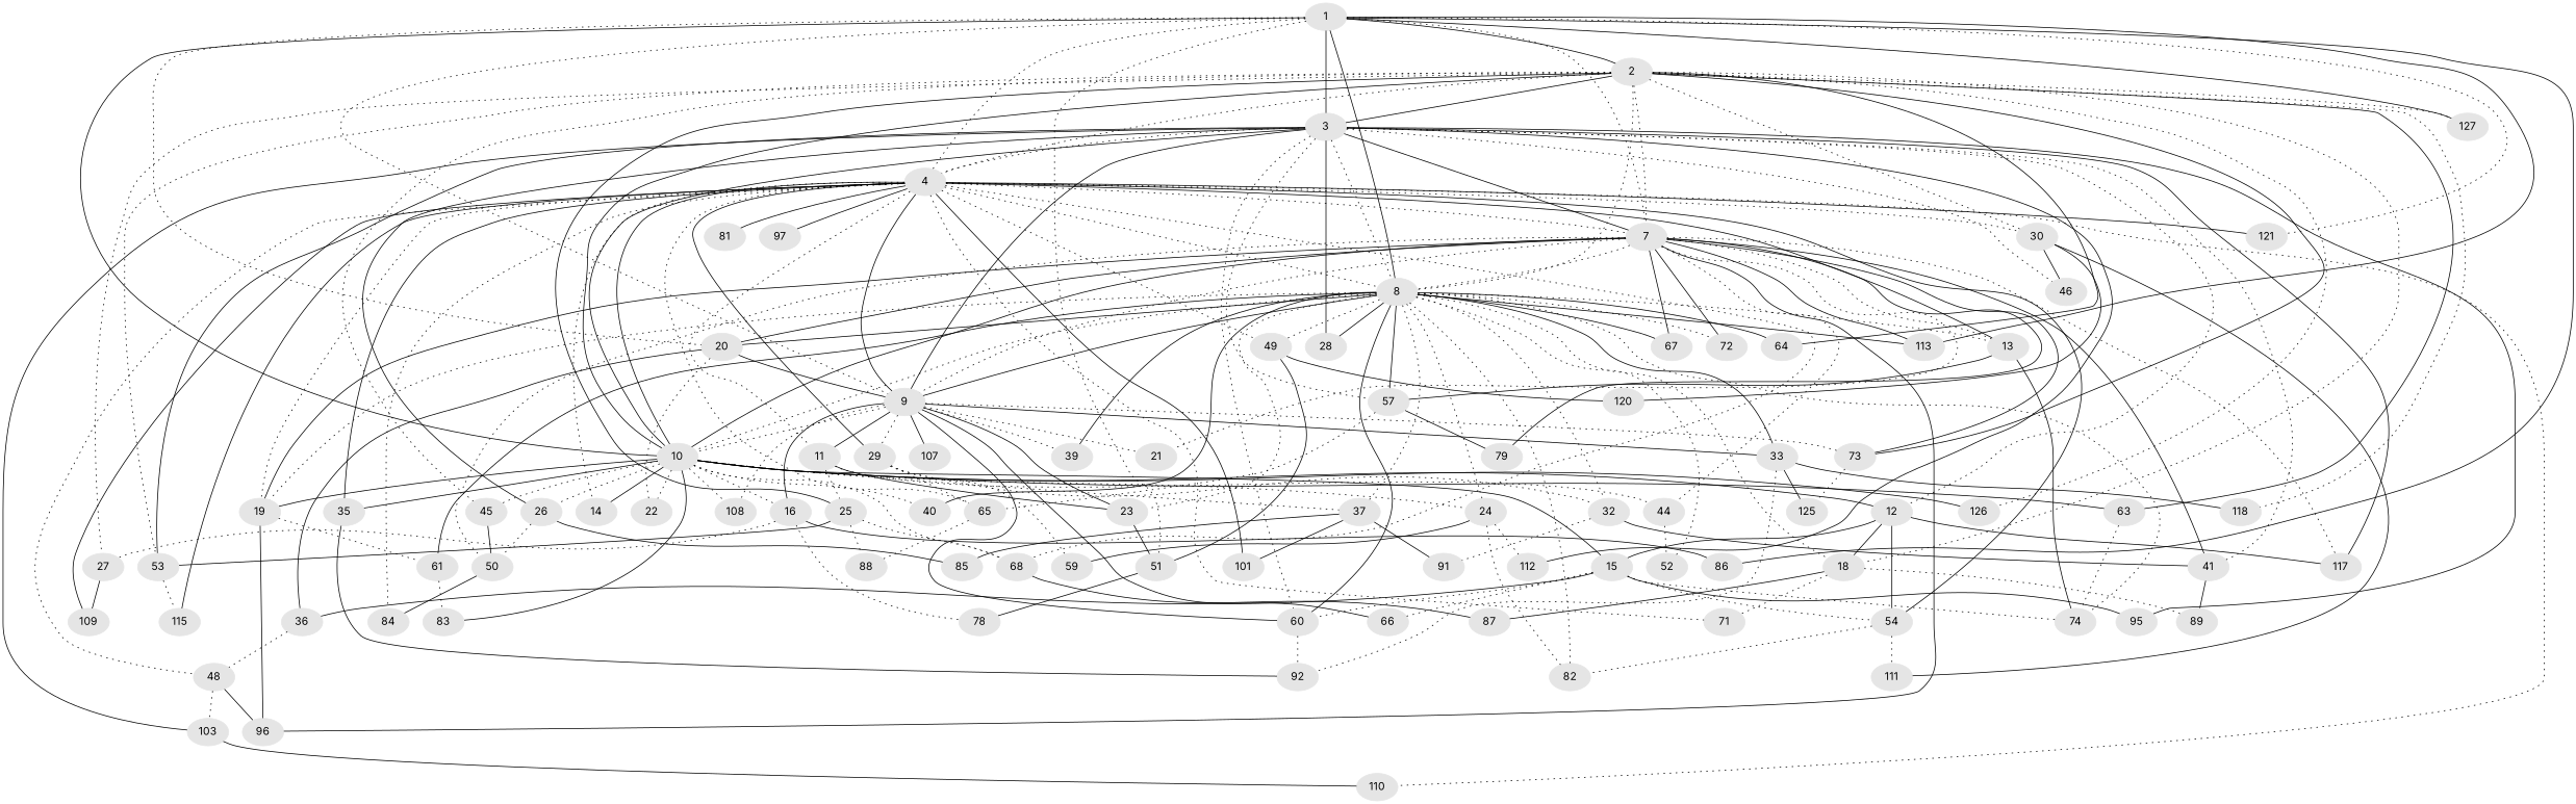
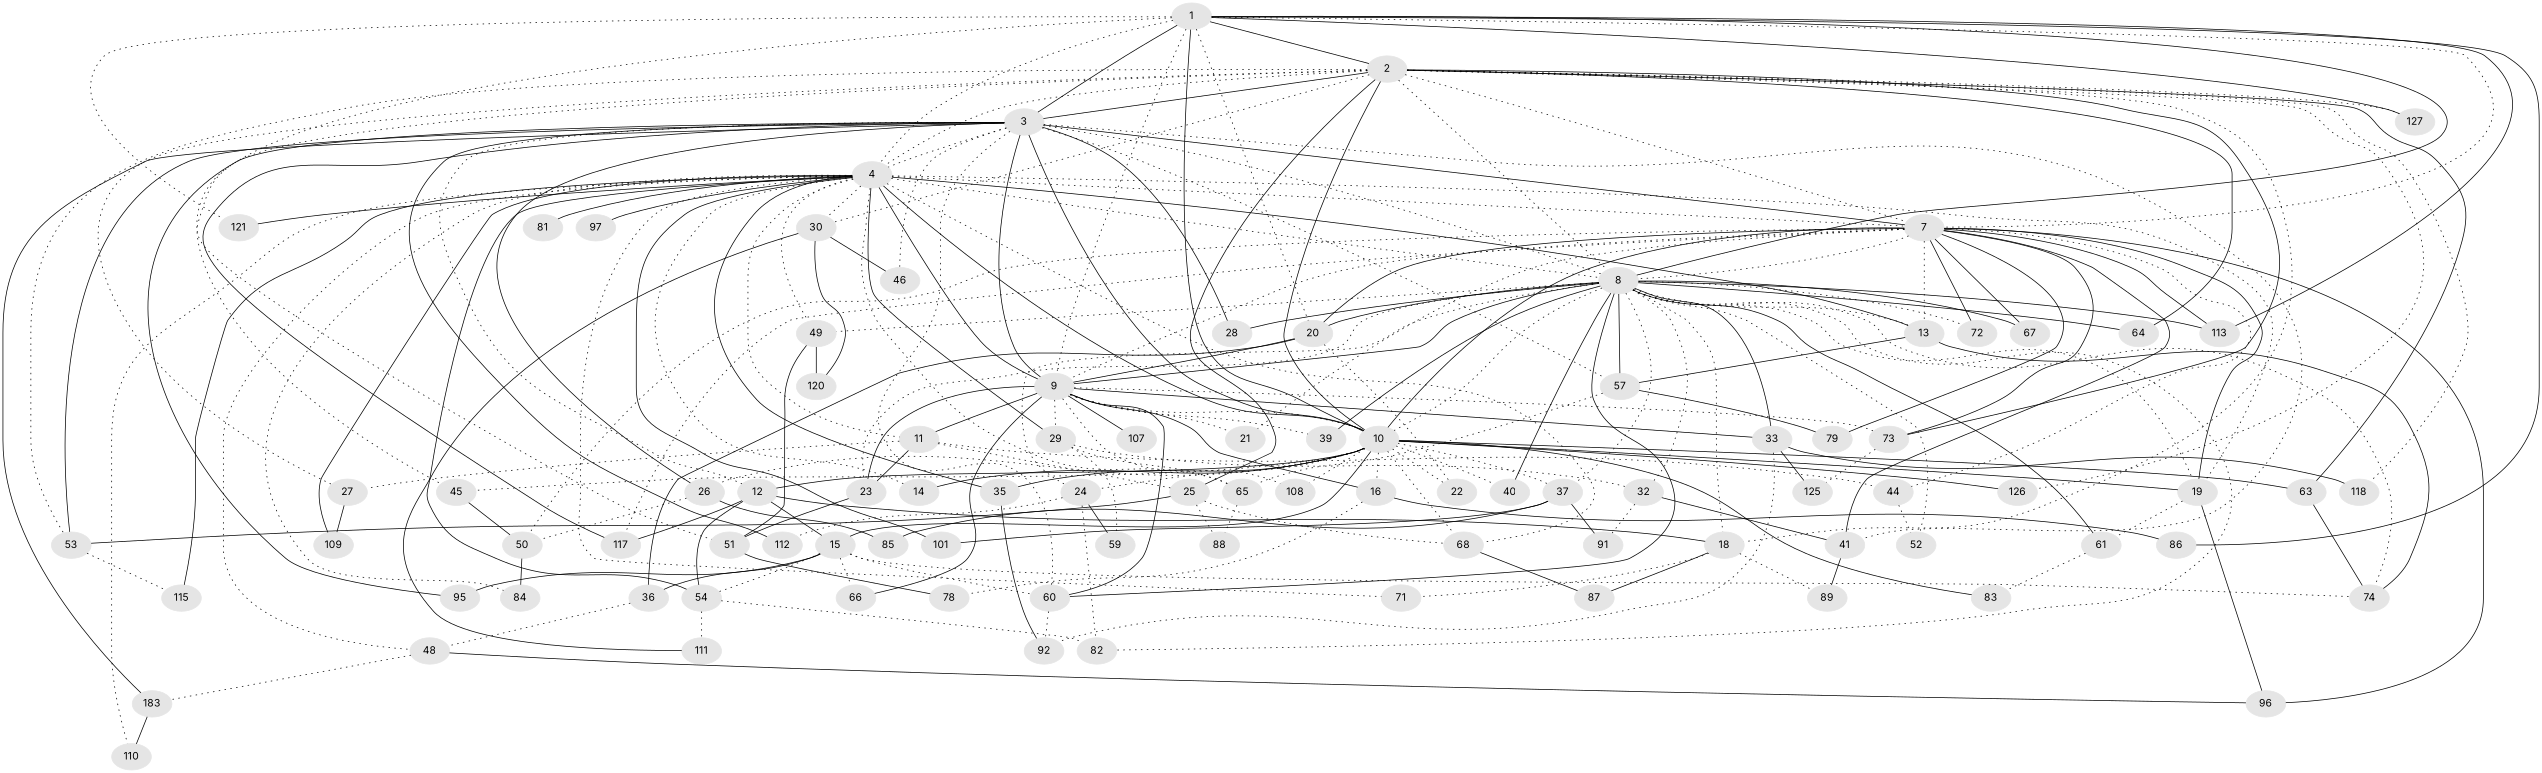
  graph {
    fontname=Inter
    node [color=gray90 fontname=Inter style=filled]
    edge [fontname=Inter style=solid]
    1 [super="+98"]
    2 [super="+17"]
    3 [super="+5"]
    4 [super="+6"]
    7 [super="+31"]
    8 [super="+42"]
    9 [super="+100"]
    10 [super="+43"]
    20 [super="+90"]
    51 [super="+122"]
    86
    113 [super="+123"]
    121
    127
    18 [super="+56"]
    25 [super="+116"]
    27
    30
    45
    53 [super="+77"]
    63
    64
    73 [super="+102"]
    118
    126
    12 [super="+119"]
    26 [super="+70"]
    28
    41 [super="+105"]
    46
    57 [super="+94"]
    60 [super="+106"]
    95
-   103
+   103 [label=183]
    112
    117
    11 [super="+35"]
    13 [super="+114"]
    14
    19 [super="+55"]
    29
    n42 [label=35]
    48
    49
    54 [super="+76"]
    65 [super="+69"]
    68
    71
    81
    84
    97
    101
    109
    110
    115
    21
    44
    50
    67
    72
    79
    96 [super="+124"]
    23
    24 [super="+58"]
    32
    33 [super="+99"]
    37 [super="+38"]
    39
    40
    52
    61 [super="+80"]
    74 [super="+93"]
    82 [super="+104"]
    16 [super="+47"]
    66
    107
    108
    15 [super="+75"]
    22
    83
    36
    78
    87
    89
    88
    111
    120
    125
    85
    92
    59
    91
    1 -- 2
    1 -- 3 [weight=2]
    1 -- 4 [style=dotted weight=2]
    1 -- 7 [style=dotted]
    1 -- 8
    1 -- 9 [style=dotted]
    1 -- 10
    1 -- 20 [style=dotted]
    1 -- 51 [style=dotted]
    1 -- 86
    1 -- 113
    1 -- 121 [style=dotted]
    1 -- 127
    2 -- 3 [weight=2]
    2 -- 4 [style=dotted weight=2]
    2 -- 7 [style=dotted]
    2 -- 8 [style=dotted]
    2 -- 10 [weight=2]
    2 -- 127 [style=dotted]
    2 -- 18 [style=dotted]
    2 -- 25
    2 -- 27 [style=dotted]
    2 -- 30 [style=dotted]
    2 -- 45 [style=dotted]
    2 -- 53 [style=dotted]
    2 -- 63
    2 -- 64
    2 -- 73
    2 -- 118 [style=dotted]
    2 -- 126 [style=dotted]
    3 -- 4 [style=dotted weight=4]
    3 -- 7 [weight=2]
    3 -- 8 [style=dotted weight=2]
    3 -- 9 [weight=2]
    3 -- 10 [weight=2]
    3 -- 53
    3 -- 12 [style=dotted]
    3 -- 26
    3 -- 28
    3 -- 41 [style=dotted]
    3 -- 46 [style=dotted]
    3 -- 57 [style=dotted]
    3 -- 60 [style=dotted]
    3 -- 95
    3 -- 103
    3 -- 112
    3 -- 117
    4 -- 7 [style=dotted weight=2]
    4 -- 8 [style=dotted weight=2]
    4 -- 9 [weight=2]
    4 -- 10 [weight=2]
    4 -- 121
    4 -- 30 [style=dotted]
    4 -- 11 [style=dotted]
    4 -- 13
    4 -- 14 [style=dotted]
    4 -- 19 [style=dotted]
    4 -- 29
    4 -- n42
    4 -- 48 [style=dotted]
    4 -- 49 [style=dotted]
    4 -- 54
    4 -- 65 [style=dotted weight=2]
    4 -- 68 [style=dotted]
    4 -- 71 [style=dotted]
    4 -- 81
    4 -- 84 [style=dotted]
    4 -- 97
    4 -- 101
    4 -- 109
    4 -- 110 [style=dotted]
    4 -- 115
    7 -- 8 [style=dotted]
    7 -- 9 [style=dotted]
    7 -- 10
    7 -- 20 [weight=2]
    7 -- 113
    7 -- 73
    7 -- 41
    7 -- 117 [style=dotted]
    7 -- 13 [style=dotted]
    7 -- 19
    7 -- 21 [style=dotted]
    7 -- 44 [style=dotted]
    7 -- 50 [style=dotted]
    7 -- 67
    7 -- 72
    7 -- 79
    7 -- 96
    8 -- 9
    8 -- 10 [style=dotted]
    8 -- 20
    8 -- 113
    8 -- 18 [style=dotted]
    8 -- 64
    8 -- 28
    8 -- 57
    8 -- 60
    8 -- 13 [style=dotted]
    8 -- 19 [style=dotted]
    8 -- 49 [style=dotted]
    8 -- 67
    8 -- 72 [style=dotted]
    8 -- 23 [style=dotted]
    8 -- 24 [style=dotted]
    8 -- 32 [style=dotted]
    8 -- 33
    8 -- 37 [style=dotted]
    8 -- 39
    8 -- 40
    8 -- 52 [style=dotted]
    8 -- 61 [weight=2]
    8 -- 74 [style=dotted]
    8 -- 82 [style=dotted]
    9 -- 10 [style=dotted]
    9 -- 73 [style=dotted]
    9 -- 60
    9 -- 11
    9 -- 29 [style=dotted]
    9 -- 21 [style=dotted]
    9 -- 23
    9 -- 33
    9 -- 39 [style=dotted]
    9 -- 16
    9 -- 66
    9 -- 107 [weight=2]
    9 -- 108 [style=dotted]
    10 -- 45 [style=dotted]
    10 -- 63
    10 -- 126
    10 -- 12
    10 -- 26 [style=dotted]
    10 -- 14
    10 -- 19
    10 -- n42
    10 -- 68 [style=dotted]
    10 -- 24 [style=dotted weight=2]
    10 -- 37 [style=dotted weight=2]
    10 -- 40 [style=dotted]
    10 -- 16 [style=dotted weight=2]
    10 -- 108 [style=dotted]
    10 -- 15
    10 -- 22 [style=dotted]
    10 -- 83
    20 -- 9
    20 -- 22 [style=dotted]
    20 -- 36
    51 -- 78
    18 -- 71 [style=dotted]
    18 -- 87
    18 -- 89 [style=dotted]
    25 -- 53
    25 -- 68 [style=dotted]
    25 -- 88 [style=dotted]
    27 -- 109
    30 -- 46
    30 -- 111
    30 -- 120
    45 -- 50
    53 -- 115 [style=dotted]
-   63 -- 74 [style=dotted]
+   63 -- 74
    73 -- 125 [style=dotted]
    12 -- 18
    12 -- 117
    12 -- 54
    12 -- 15
    26 -- 50 [style=dotted]
    26 -- 85
    41 -- 89
    57 -- 65 [style=dotted]
    57 -- 79
    60 -- 92 [style=dotted]
    103 -- 110
    11 -- 25 [style=dotted]
    11 -- 44 [style=dotted]
    11 -- 23
    13 -- 57
    13 -- 74
    19 -- 96
    19 -- 61 [style=dotted]
    29 -- 65 [style=dotted]
    29 -- 32 [style=dotted]
    29 -- 59 [style=dotted]
    n42 -- 92
    48 -- 103 [style=dotted]
    48 -- 96
    49 -- 51
    49 -- 120
    54 -- 82 [style=dotted]
    54 -- 111 [style=dotted]
    65 -- 88 [style=dotted]
    68 -- 87
    44 -- 52 [style=dotted]
    50 -- 84
    23 -- 51
    24 -- 112 [style=dotted]
    24 -- 82 [style=dotted]
    24 -- 59
    32 -- 41
    32 -- 91 [style=dotted]
    33 -- 118
    33 -- 125
    33 -- 92 [style=dotted]
    37 -- 101
    37 -- 85
    37 -- 91
    61 -- 83 [style=dotted]
    16 -- 86
-   16 -- 27 [style=dotted]
+   11 -- 27 [style=dotted]
    16 -- 78 [style=dotted]
    15 -- 60 [style=dotted]
    15 -- 95
    15 -- 54 [style=dotted]
    15 -- 74 [style=dotted]
    15 -- 66 [style=dotted]
    15 -- 36
    36 -- 48 [style=dotted]
  }
